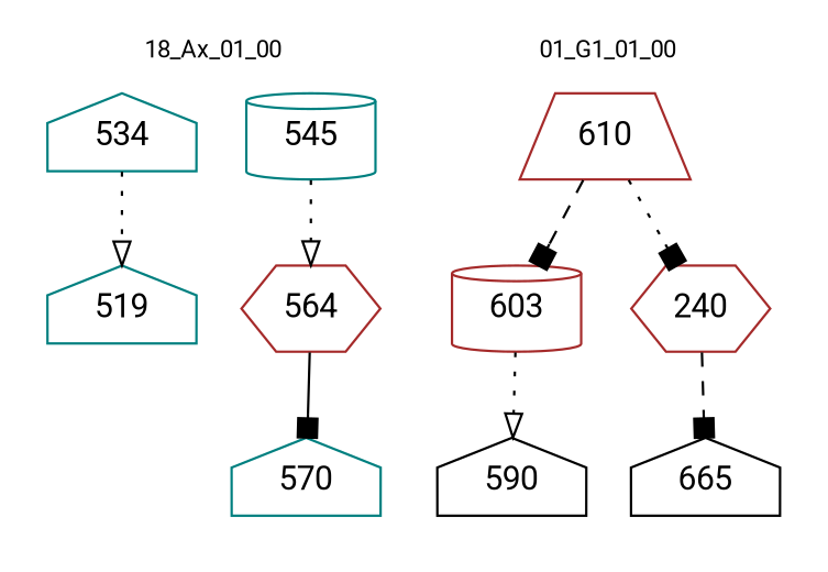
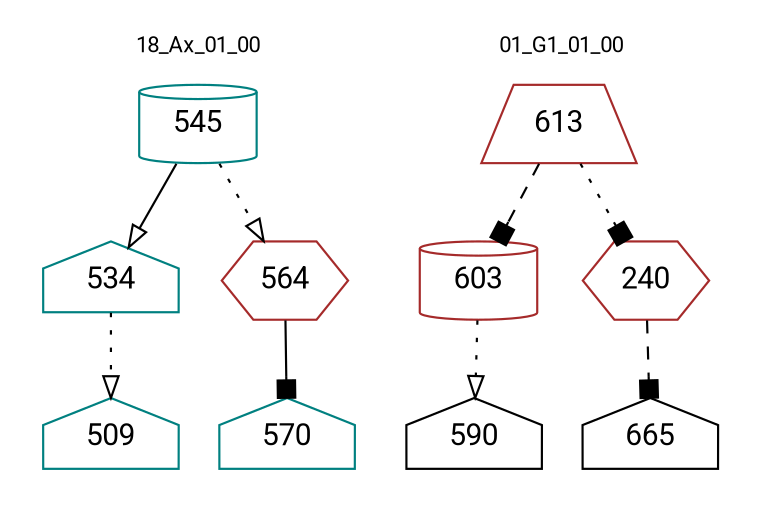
  digraph {
    fontname=Roboto
    node [color=teal fontname=Roboto shape=house]
    edge [arrowhead=onormal color=black fontname=Roboto style=dotted]
    n1 [label=545 shape=cylinder]
    n2 [label=534]
    n3 [color=brown label=564 shape=hexagon]
-   n4 [label=519]
+   n4 [label=509]
    n5 [label=570]
-   n6 [color=brown label=610 shape=trapezium]
+   n6 [color=brown label=613 shape=trapezium]
    n7 [color=brown label=603 shape=cylinder]
    n8 [color=brown label=240 shape=hexagon]
    n9 [color=black label=590]
    n10 [color=black label=665]
    subgraph cluster_1 {
      color=white
      fontsize=10
      label="18_Ax_01_00"
      n1
      n2
      n3
      n4
      n5
    }
    subgraph cluster_2 {
      color=white
      fontsize=10
      label="01_G1_01_00"
      n6
      n7
      n8
      n9
      n10
    }
+   n1 -> n2 [style=solid]
    n1 -> n3
    n2 -> n4
    n3 -> n5 [arrowhead=box style=solid]
    n6 -> n7 [arrowhead=box style=dashed]
    n6 -> n8 [arrowhead=box]
    n7 -> n9
    n8 -> n10 [arrowhead=box style=dashed]
  }
